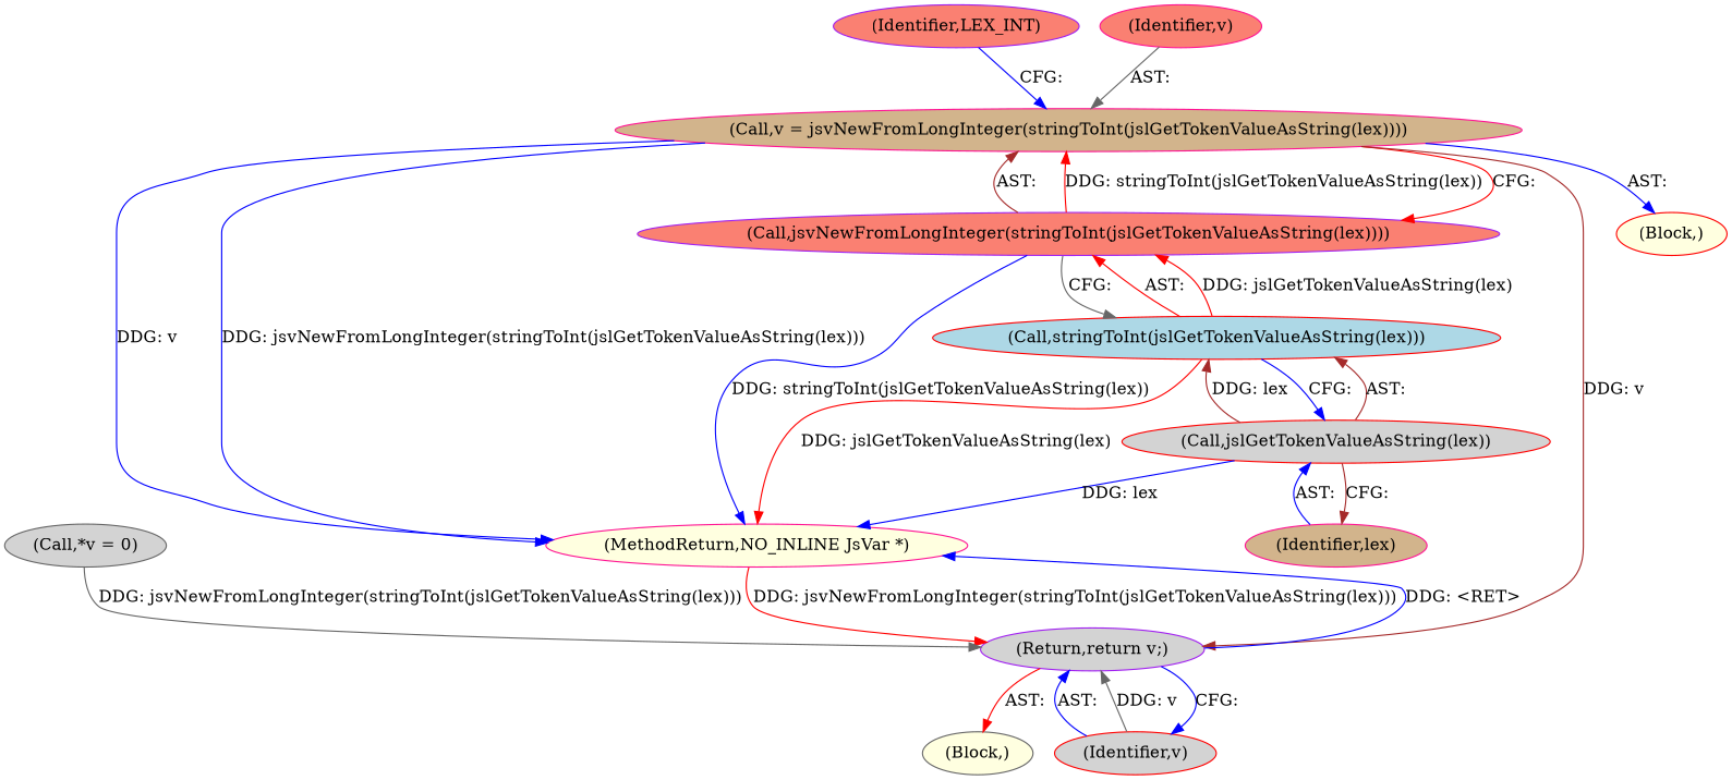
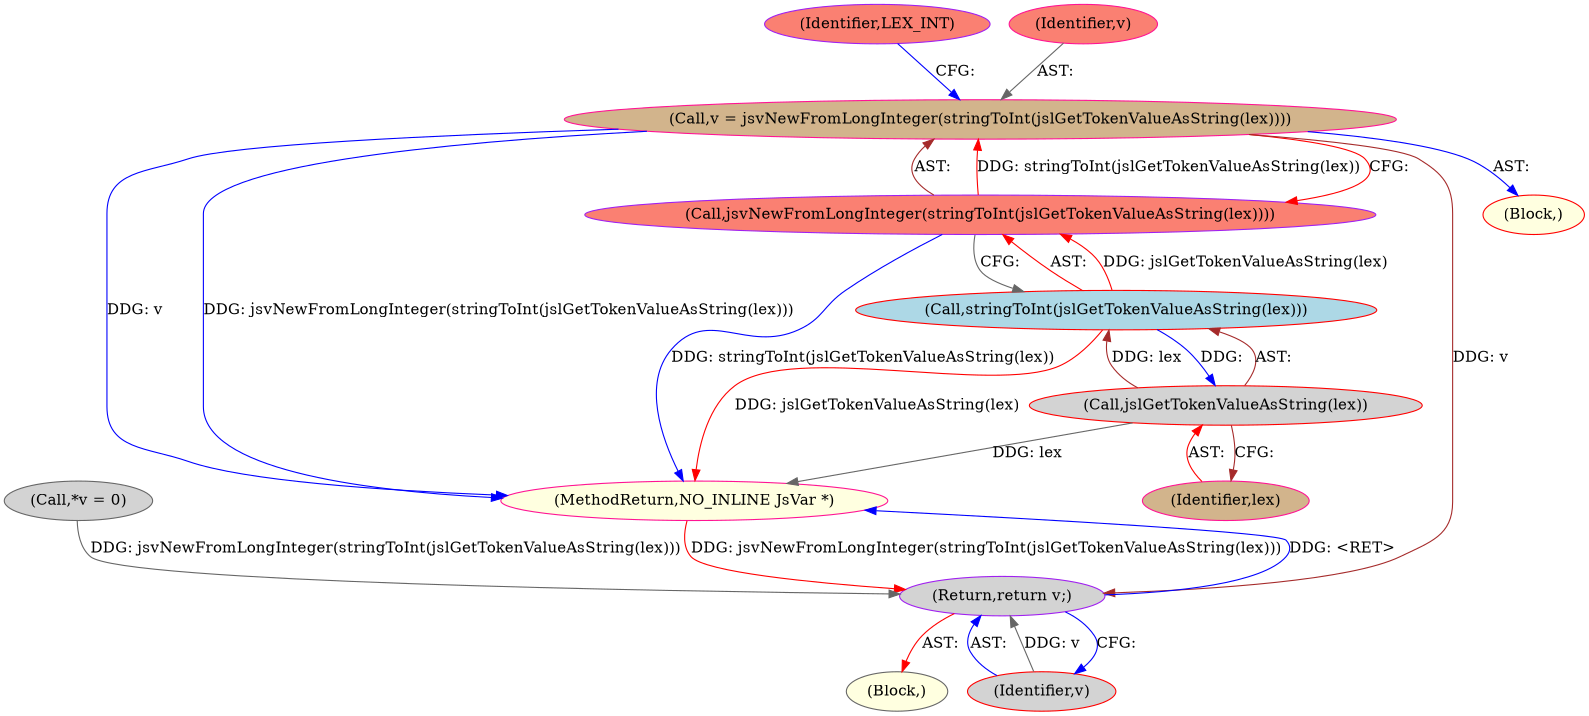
  digraph {
    node [color=deeppink fillcolor=lightgrey style=filled]
    edge [color=blue]
    n1 [fillcolor=tan label="(Call,v = jsvNewFromLongInteger(stringToInt(jslGetTokenValueAsString(lex))))"]
    n2 [color=purple fillcolor=salmon label="(Call,jsvNewFromLongInteger(stringToInt(jslGetTokenValueAsString(lex))))"]
    n3 [color=purple label="(Return,return v;)"]
    n4 [fillcolor=lightyellow label="(MethodReturn,NO_INLINE JsVar *)"]
    n5 [color=red fillcolor=lightyellow label="(Block,)"]
    n6 [color=red fillcolor=lightblue label="(Call,stringToInt(jslGetTokenValueAsString(lex)))"]
    n7 [color=gray40 fillcolor=lightyellow label="(Block,)"]
    n8 [color=red label="(Identifier,v)"]
    n9 [color=red label="(Call,jslGetTokenValueAsString(lex))"]
    n10 [fillcolor=tan label="(Identifier,lex)"]
    n11 [color=purple fillcolor=salmon label="(Identifier,LEX_INT)"]
    n12 [fillcolor=salmon label="(Identifier,v)"]
    n13 [color=gray40 label="(Call,*v = 0)"]
    n1 -> n2 [color=red label="CFG: "]
    n1 -> n3 [color=brown label="DDG: v"]
    n1 -> n4 [label="DDG: v"]
    n1 -> n4 [label="DDG: jsvNewFromLongInteger(stringToInt(jslGetTokenValueAsString(lex)))"]
    n1 -> n5 [label="AST: "]
    n2 -> n1 [color=brown label="AST: "]
    n2 -> n1 [color=red label="DDG: stringToInt(jslGetTokenValueAsString(lex))"]
    n2 -> n4 [label="DDG: stringToInt(jslGetTokenValueAsString(lex))"]
    n2 -> n6 [color=gray40 label="CFG: "]
    n3 -> n4 [label="DDG: <RET>"]
    n3 -> n7 [color=red label="AST: "]
    n3 -> n8 [label="CFG: "]
    n4 -> n3 [color=red label="DDG: jsvNewFromLongInteger(stringToInt(jslGetTokenValueAsString(lex)))"]
    n6 -> n2 [color=red label="AST: "]
    n6 -> n2 [color=red label="DDG: jslGetTokenValueAsString(lex)"]
    n6 -> n4 [color=red label="DDG: jslGetTokenValueAsString(lex)"]
-   n6 -> n9 [label="CFG: "]
+   n6 -> n9 [label="DDG: "]
    n8 -> n3 [label="AST: "]
    n8 -> n3 [color=gray40 label="DDG: v"]
-   n9 -> n4 [label="DDG: lex"]
+   n9 -> n4 [color=gray40 label="DDG: lex"]
    n9 -> n6 [color=brown label="AST: "]
    n9 -> n6 [color=brown label="DDG: lex"]
    n9 -> n10 [color=brown label="CFG: "]
-   n10 -> n9 [label="AST: "]
+   n10 -> n9 [color=red label="AST: "]
    n11 -> n1 [label="CFG: "]
    n12 -> n1 [color=gray40 label="AST: "]
    n13 -> n3 [color=gray40 label="DDG: jsvNewFromLongInteger(stringToInt(jslGetTokenValueAsString(lex)))"]
  }
